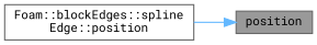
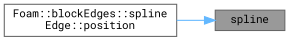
  digraph {
    rankdir=RL
    fontname="Roboto Mono"
    node [fontname="Roboto Mono" fontsize=10 shape=box style=filled]
-   n1 [color=gray40 fillcolor=grey60 fontcolor=black height=0.2 label=position width=0.4]
+   n1 [color=gray40 fillcolor=grey60 fontcolor=black height=0.2 label=spline width=0.4]
    n2 [color=grey40 fillcolor=white height=0.2 label="Foam::blockEdges::spline\lEdge::position" width=0.4]
    n1 -> n2 [color=steelblue1 dir=back fontname="Roboto Mono" fontsize=10 labelfontname=Helvetica labelfontsize=10 style=solid]
  }
